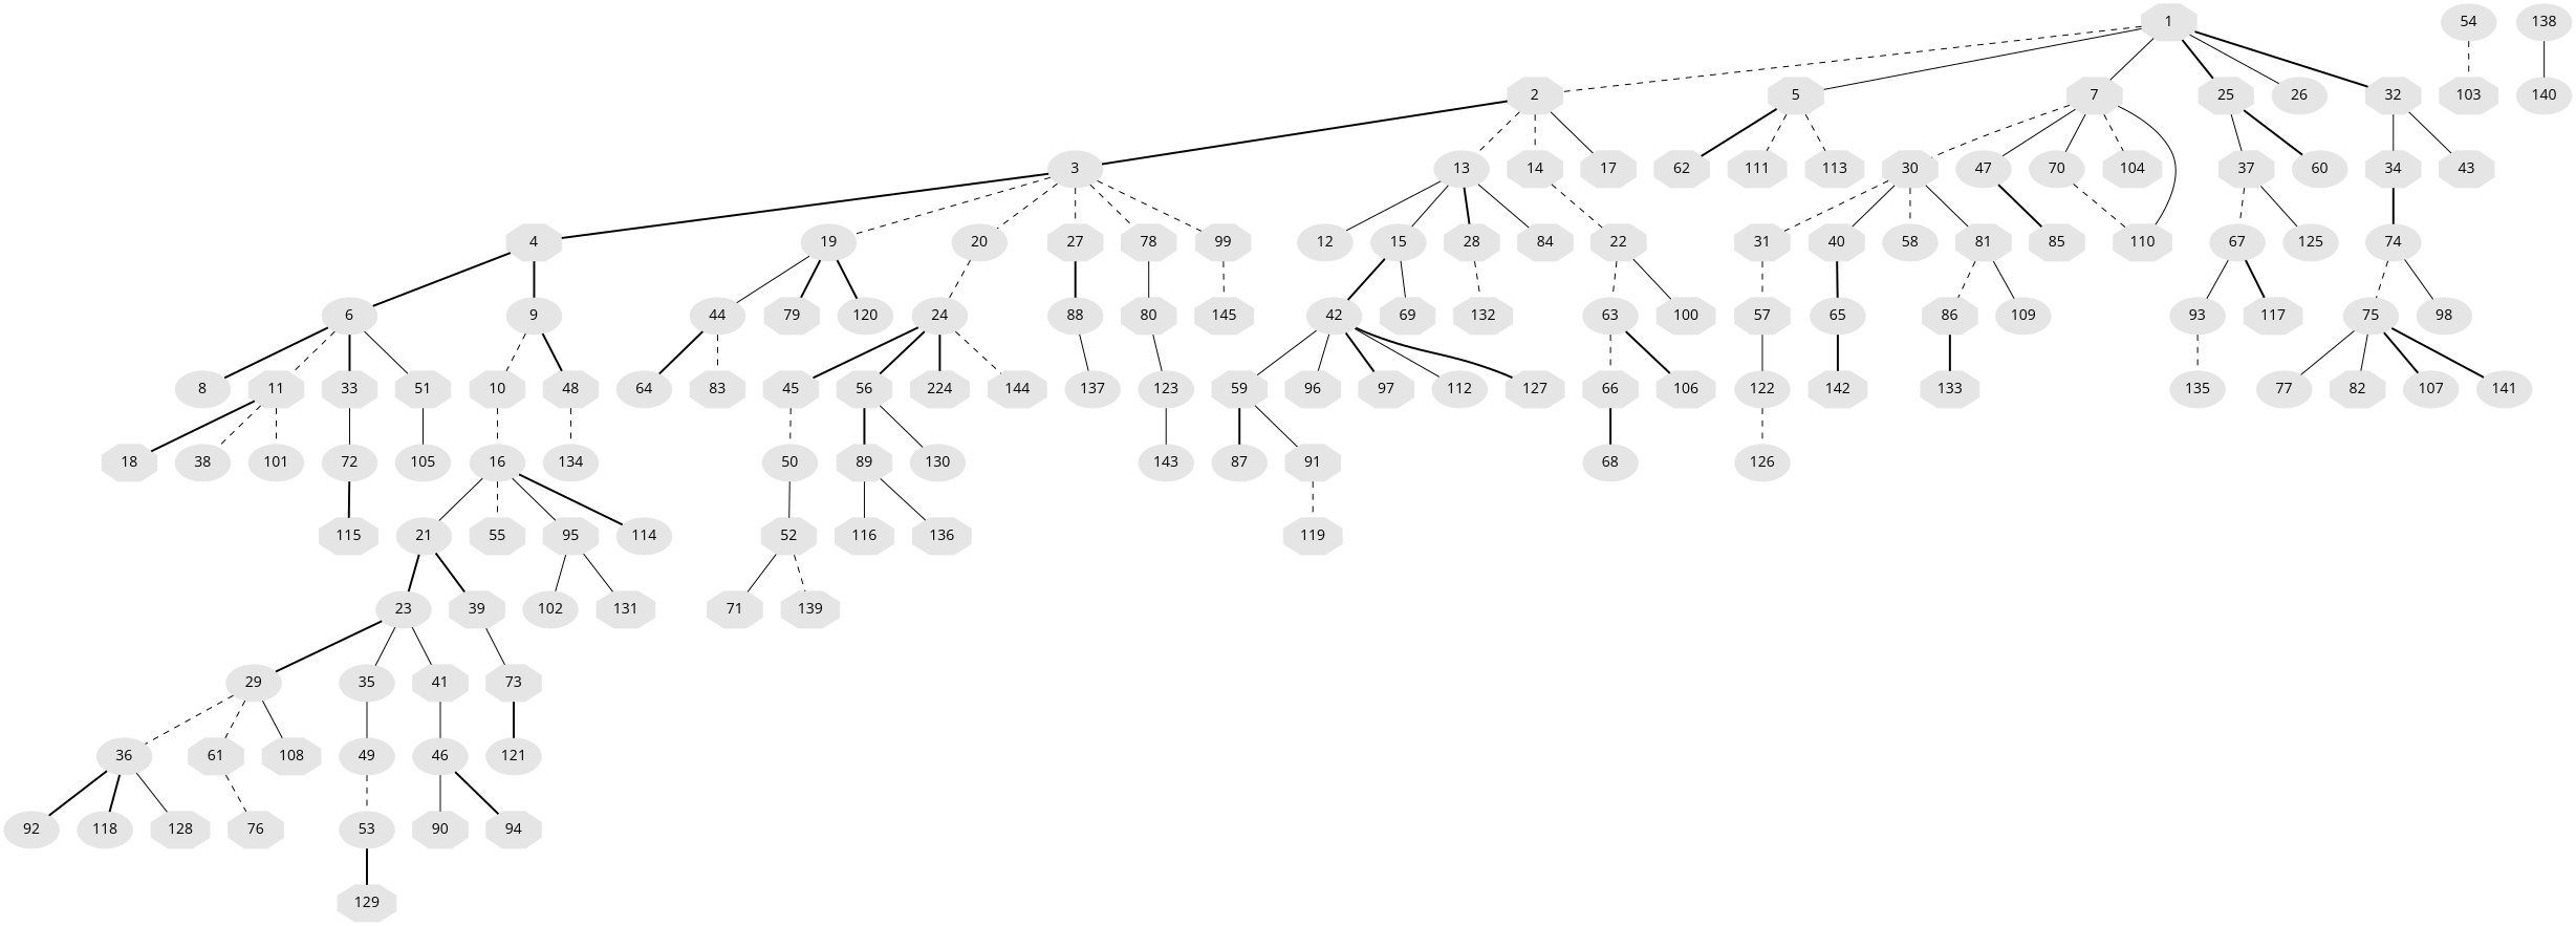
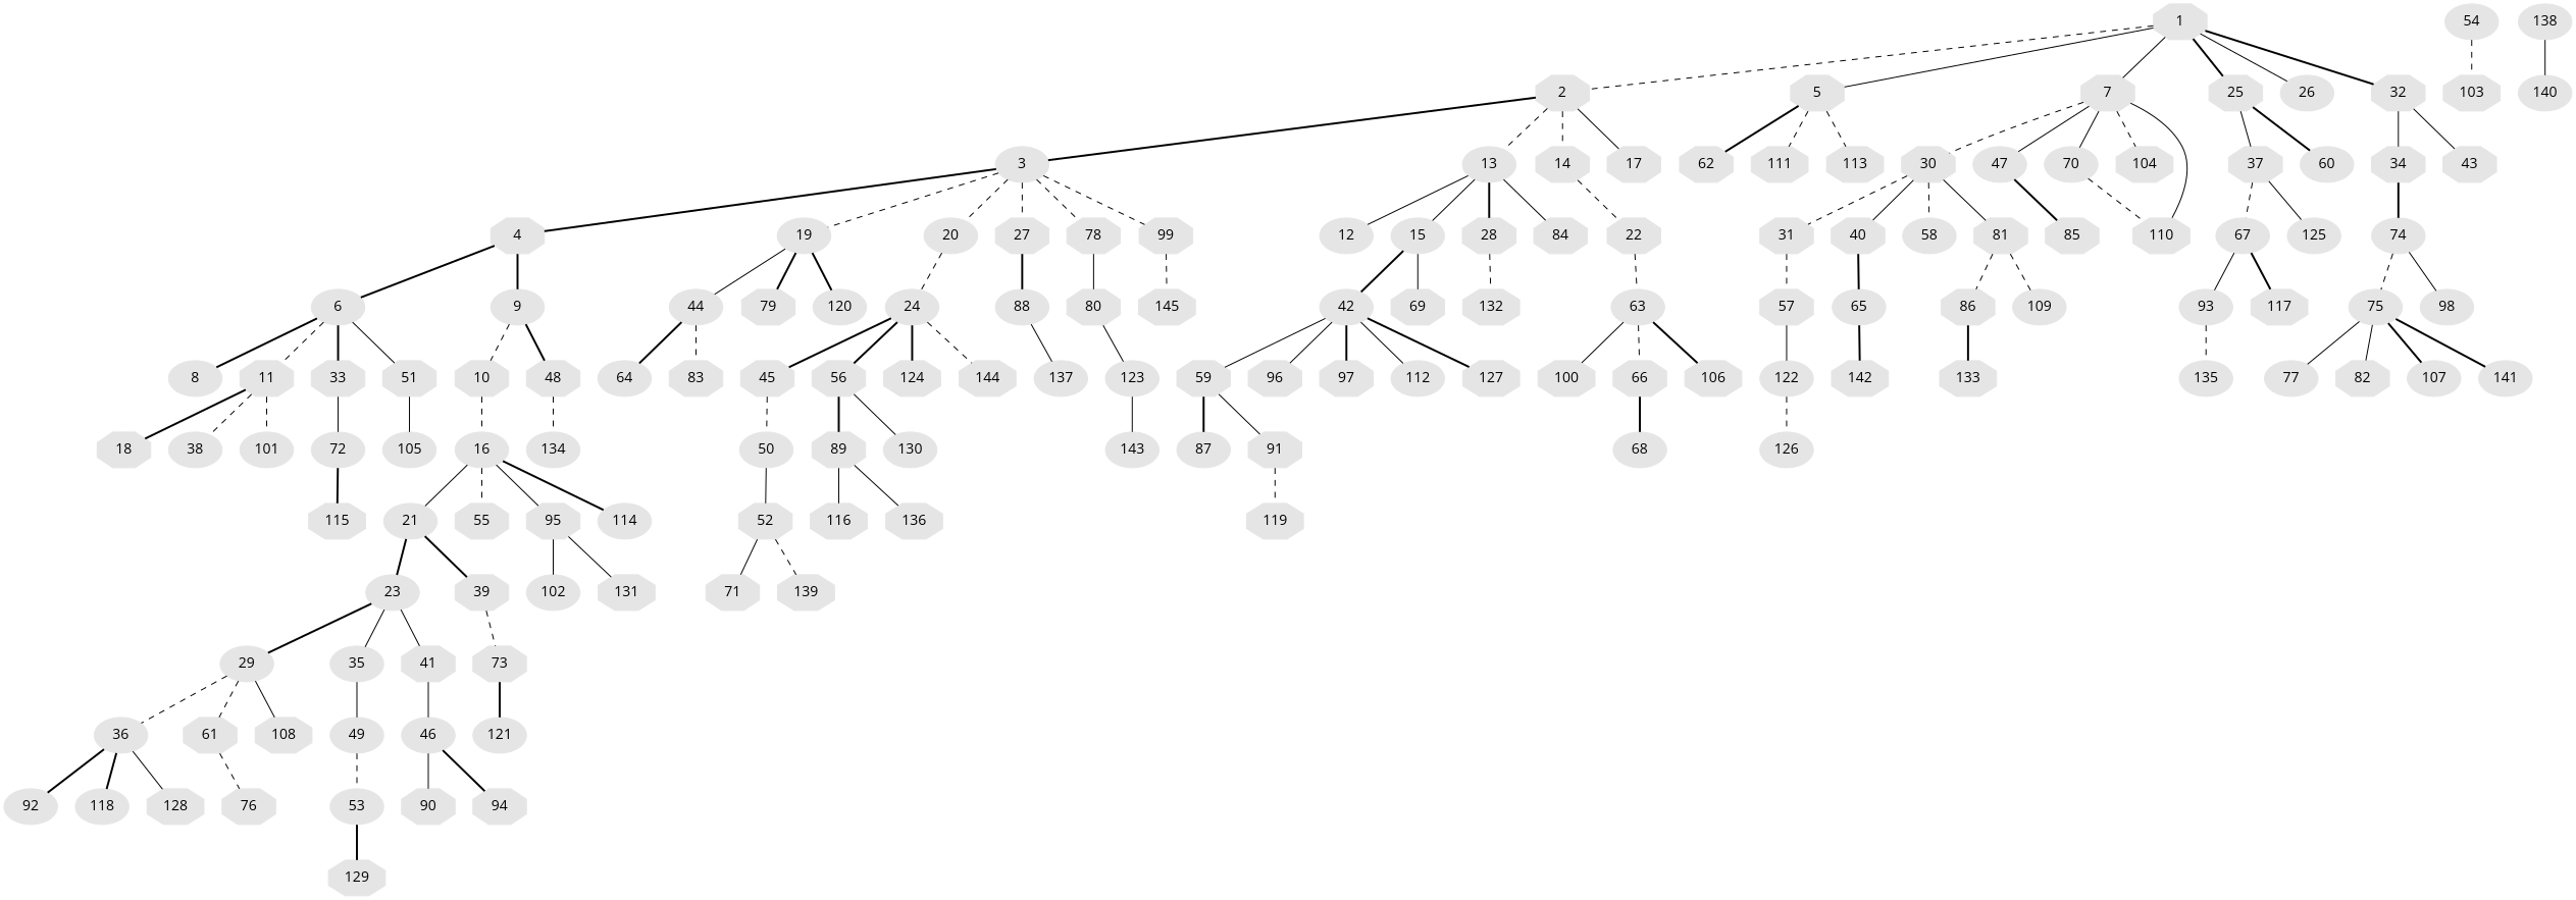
  graph {
    fontname="Open Sans"
    node [color=gray90 fontname="Open Sans" shape=octagon style=filled]
    edge [fontname="Open Sans" style=solid]
    1
    2
    5
    7
    25
    26 [shape=ellipse]
    32
    3 [shape=ellipse]
    13 [shape=ellipse]
    14
    17
    62
    111
    113
    30
    47 [shape=ellipse]
    70 [shape=ellipse]
    104
    110
    37
    60 [shape=ellipse]
    34
    43
    4
    19 [shape=ellipse]
    20 [shape=ellipse]
    27
    78
    99
    12 [shape=ellipse]
    15 [shape=ellipse]
    28
    84
    22
    6 [shape=ellipse]
    9 [shape=ellipse]
    44 [shape=ellipse]
    79
    120 [shape=ellipse]
    24 [shape=ellipse]
    88 [shape=ellipse]
    80
    145
    8 [shape=ellipse]
    11
    33
    51
    10
    48
    18
    38 [shape=ellipse]
    101 [shape=ellipse]
    72 [shape=ellipse]
    105 [shape=ellipse]
    31
    40
    58 [shape=ellipse]
    81
    85
    54 [shape=ellipse]
    103
    16 [shape=ellipse]
    134 [shape=ellipse]
    21 [shape=ellipse]
    55
    95
    114 [shape=ellipse]
    42 [shape=ellipse]
    69
    132
    63 [shape=ellipse]
    100
    59
    96
    97
    112 [shape=ellipse]
    127
    23 [shape=ellipse]
    39
    102 [shape=ellipse]
    131
    64 [shape=ellipse]
    83
    45
    56
-   124 [label=224]
+   124
    144
    29 [shape=ellipse]
    35 [shape=ellipse]
    41
    73
    66
    106
    36 [shape=ellipse]
    61
    108
    49 [shape=ellipse]
    46 [shape=ellipse]
    50 [shape=ellipse]
    89
    130 [shape=ellipse]
    67 [shape=ellipse]
    125 [shape=ellipse]
    137 [shape=ellipse]
    92 [shape=ellipse]
    118 [shape=ellipse]
    128
    76
    57
    65 [shape=ellipse]
    86
    109 [shape=ellipse]
    122 [shape=ellipse]
    74 [shape=ellipse]
    115
    75 [shape=ellipse]
    98 [shape=ellipse]
    53 [shape=ellipse]
    93 [shape=ellipse]
    117
    121 [shape=ellipse]
    142
    90
    94
    87 [shape=ellipse]
    91
    52
    129
    71
    139
    138 [shape=ellipse]
    140 [shape=ellipse]
    116
    136
    126 [shape=ellipse]
    119
    68 [shape=ellipse]
    135 [shape=ellipse]
    77 [shape=ellipse]
    82
    107 [shape=ellipse]
    141 [shape=ellipse]
    123 [shape=ellipse]
    143 [shape=ellipse]
    133
    1 -- 2 [style=dashed]
    1 -- 5
    1 -- 7
    1 -- 25 [style=bold]
    1 -- 26
    1 -- 32 [style=bold]
    2 -- 3 [style=bold]
    2 -- 13 [style=dashed]
    2 -- 14 [style=dashed]
    2 -- 17
    5 -- 62 [style=bold]
    5 -- 111 [style=dashed]
    5 -- 113 [style=dashed]
    7 -- 30 [style=dashed]
    7 -- 47
    7 -- 70
    7 -- 104 [style=dashed]
    7 -- 110
    25 -- 37
    25 -- 60 [style=bold]
    32 -- 34
    32 -- 43
    3 -- 4 [style=bold]
    3 -- 19 [style=dashed]
    3 -- 20 [style=dashed]
    3 -- 27 [style=dashed]
    3 -- 78 [style=dashed]
    3 -- 99 [style=dashed]
    13 -- 12
    13 -- 15
    13 -- 28 [style=bold]
    13 -- 84
    14 -- 22 [style=dashed]
    30 -- 31 [style=dashed]
    30 -- 40
    30 -- 58 [style=dashed]
    30 -- 81
    47 -- 85 [style=bold]
    70 -- 110 [style=dashed]
    37 -- 67 [style=dashed]
    37 -- 125
    34 -- 74 [style=bold]
    4 -- 6 [style=bold]
    4 -- 9 [style=bold]
    19 -- 44
    19 -- 79 [style=bold]
    19 -- 120 [style=bold]
    20 -- 24 [style=dashed]
    27 -- 88 [style=bold]
    78 -- 80
    99 -- 145 [style=dashed]
    15 -- 42 [style=bold]
    15 -- 69
    28 -- 132 [style=dashed]
    22 -- 63 [style=dashed]
-   22 -- 100
+   63 -- 100
    6 -- 8 [style=bold]
    6 -- 11 [style=dashed]
    6 -- 33 [style=bold]
    6 -- 51
    9 -- 10 [style=dashed]
    9 -- 48 [style=bold]
    44 -- 64 [style=bold]
    44 -- 83 [style=dashed]
    24 -- 45 [style=bold]
    24 -- 56 [style=bold]
    24 -- 124 [style=bold]
    24 -- 144 [style=dashed]
    88 -- 137
    80 -- 123
    11 -- 18 [style=bold]
    11 -- 38 [style=dashed]
    11 -- 101 [style=dashed]
    33 -- 72
    51 -- 105
    10 -- 16 [style=dashed]
    48 -- 134 [style=dashed]
    72 -- 115 [style=bold]
    31 -- 57 [style=dashed]
    40 -- 65 [style=bold]
    81 -- 86 [style=dashed]
-   81 -- 109
+   81 -- 109 [style=dashed]
    54 -- 103 [style=dashed]
    16 -- 21
    16 -- 55 [style=dashed]
    16 -- 95
    16 -- 114 [style=bold]
    21 -- 23 [style=bold]
    21 -- 39 [style=bold]
    95 -- 102
    95 -- 131
    42 -- 59
    42 -- 96
    42 -- 97 [style=bold]
    42 -- 112
    42 -- 127 [style=bold]
    63 -- 66 [style=dashed]
    63 -- 106 [style=bold]
    59 -- 87 [style=bold]
    59 -- 91
    23 -- 29 [style=bold]
    23 -- 35
    23 -- 41
-   39 -- 73
+   39 -- 73 [style=dashed]
    45 -- 50 [style=dashed]
    56 -- 89 [style=bold]
    56 -- 130
    29 -- 36 [style=dashed]
    29 -- 61 [style=dashed]
    29 -- 108
    35 -- 49
    41 -- 46
    73 -- 121 [style=bold]
    66 -- 68 [style=bold]
    36 -- 92 [style=bold]
    36 -- 118 [style=bold]
    36 -- 128
    61 -- 76 [style=dashed]
    49 -- 53 [style=dashed]
    46 -- 90
    46 -- 94 [style=bold]
    50 -- 52
    89 -- 116
    89 -- 136
    67 -- 93
    67 -- 117 [style=bold]
    57 -- 122
    65 -- 142 [style=bold]
    86 -- 133 [style=bold]
    122 -- 126 [style=dashed]
    74 -- 75 [style=dashed]
    74 -- 98
    75 -- 77
    75 -- 82
    75 -- 107 [style=bold]
    75 -- 141 [style=bold]
    53 -- 129 [style=bold]
    93 -- 135 [style=dashed]
    91 -- 119 [style=dashed]
    52 -- 71
    52 -- 139 [style=dashed]
    138 -- 140
    123 -- 143
  }
